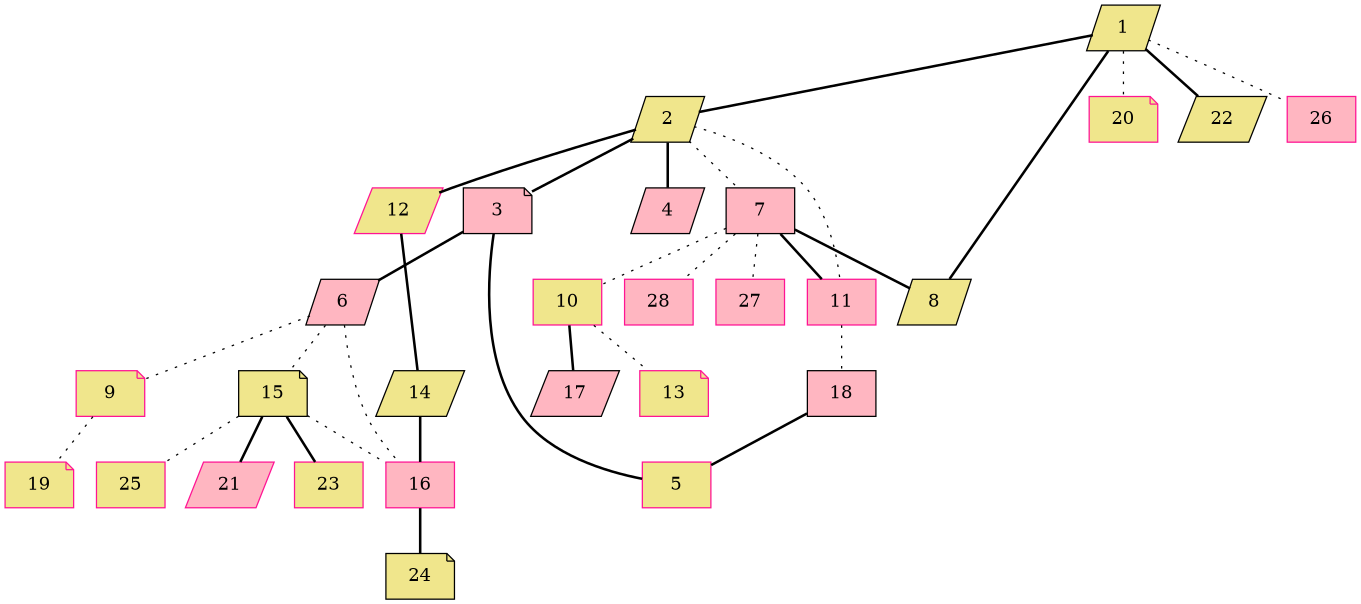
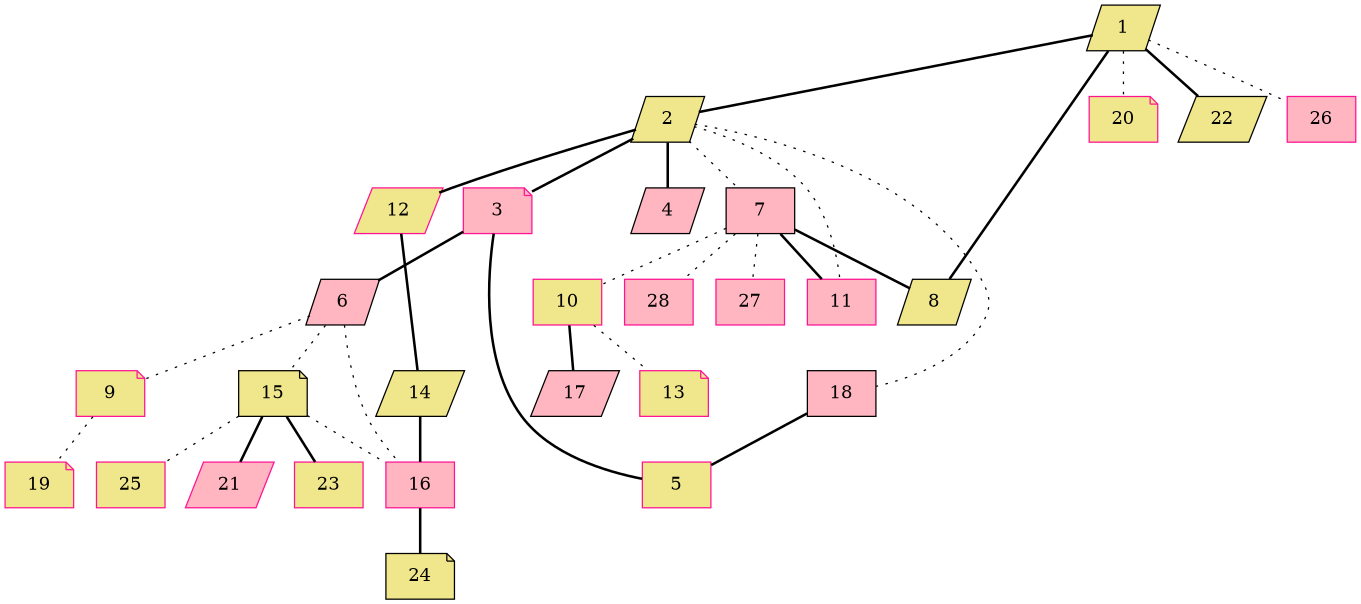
  graph {
    node [color=deeppink fillcolor=khaki shape=box style=filled]
    edge [style=bold weight=1.0]
    1 [color=black shape=parallelogram]
    2 [color=black shape=parallelogram]
    8 [color=black shape=parallelogram]
    20 [shape=note]
    22 [color=black shape=parallelogram]
    26 [fillcolor=lightpink]
-   3 [color=black fillcolor=lightpink shape=note]
+   3 [fillcolor=lightpink shape=note]
    4 [color=black fillcolor=lightpink shape=parallelogram]
    7 [color=black fillcolor=lightpink]
    11 [fillcolor=lightpink]
    12 [shape=parallelogram]
    18 [color=black fillcolor=lightpink]
    5
    6 [color=black fillcolor=lightpink shape=parallelogram]
    10
    27 [fillcolor=lightpink]
    28 [fillcolor=lightpink]
    14 [color=black shape=parallelogram]
    9 [shape=note]
    15 [color=black shape=note]
    16 [fillcolor=lightpink]
    19 [shape=note]
    21 [fillcolor=lightpink shape=parallelogram]
    23
    25
    24 [color=black shape=note]
    13 [shape=note]
    17 [color=black fillcolor=lightpink shape=parallelogram]
    1 -- 2
    1 -- 8
    1 -- 20 [style=dotted]
    1 -- 22
    1 -- 26 [style=dotted]
    2 -- 3
    2 -- 4 [weight=9.0]
    2 -- 7 [style=dotted]
    2 -- 11 [style=dotted]
    2 -- 12
-   11 -- 18 [style=dotted]
+   2 -- 18 [style=dotted]
    3 -- 5
    3 -- 6 [weight=3.0]
    7 -- 8
    7 -- 11
    7 -- 10 [style=dotted]
    7 -- 27 [style=dotted]
    7 -- 28 [style=dotted]
    12 -- 14
    18 -- 5
    6 -- 9 [style=dotted]
    6 -- 15 [style=dotted weight=2.0]
    6 -- 16 [style=dotted]
    10 -- 13 [style=dotted]
    10 -- 17
    14 -- 16
    9 -- 19 [style=dotted]
    15 -- 16 [style=dotted]
    15 -- 21
    15 -- 23
    15 -- 25 [style=dotted]
    16 -- 24
  }
